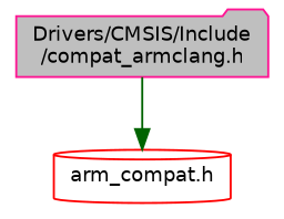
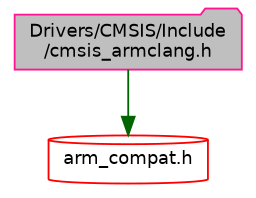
  digraph {
    node [fontname=Helvetica fontsize=10 style=filled]
-   n1 [color=deeppink fillcolor=grey75 fontcolor=black height=0.2 label="Drivers/CMSIS/Include\l/compat_armclang.h" shape=folder width=0.4]
+   n1 [color=deeppink fillcolor=grey75 fontcolor=black height=0.2 label="Drivers/CMSIS/Include\l/cmsis_armclang.h" shape=folder width=0.4]
    n2 [color=red fillcolor=white height=0.2 label="arm_compat.h" shape=cylinder width=0.4]
    n1 -> n2 [color=darkgreen fontname=Helvetica fontsize=10 labelfontname=Helvetica labelfontsize=10 style=solid]
  }
